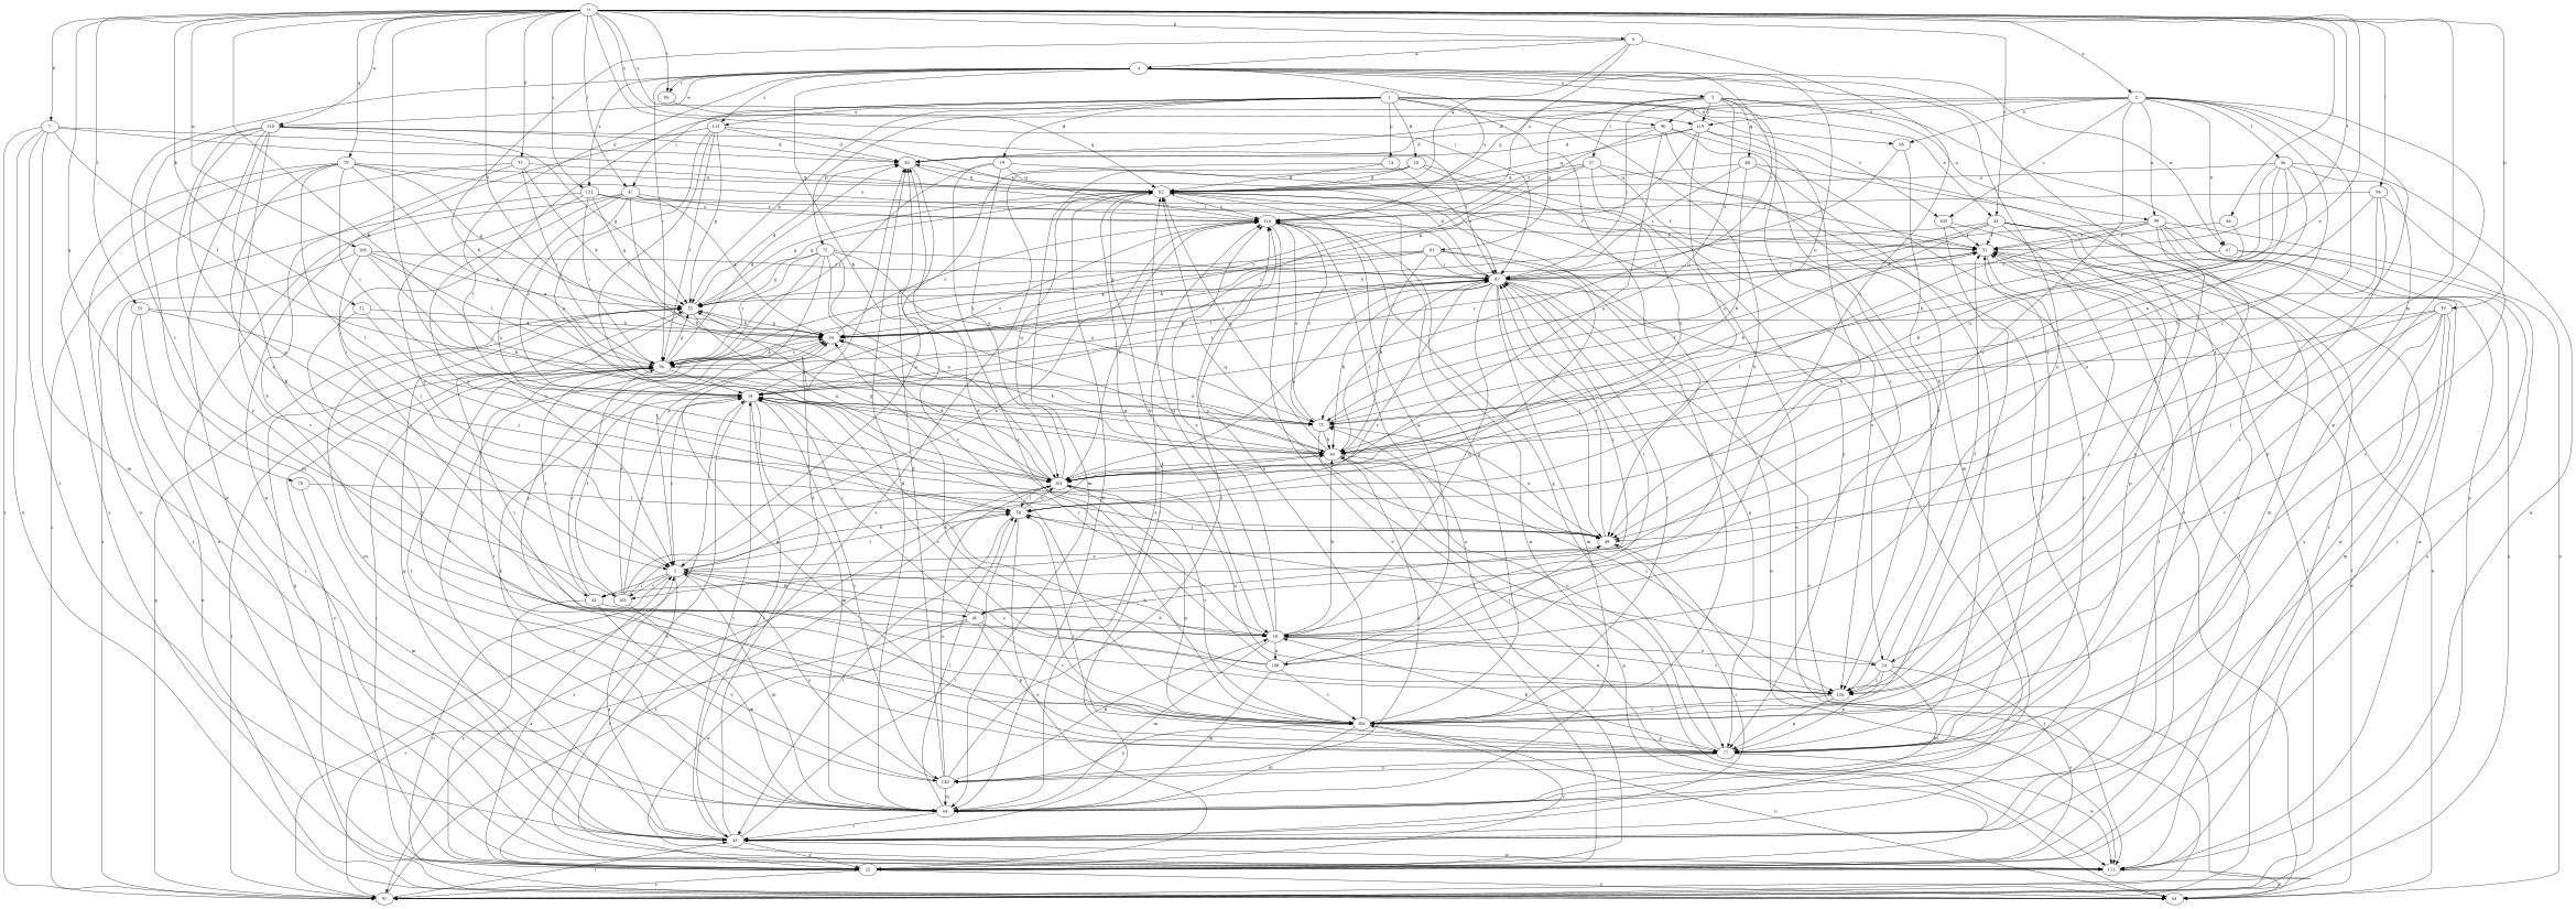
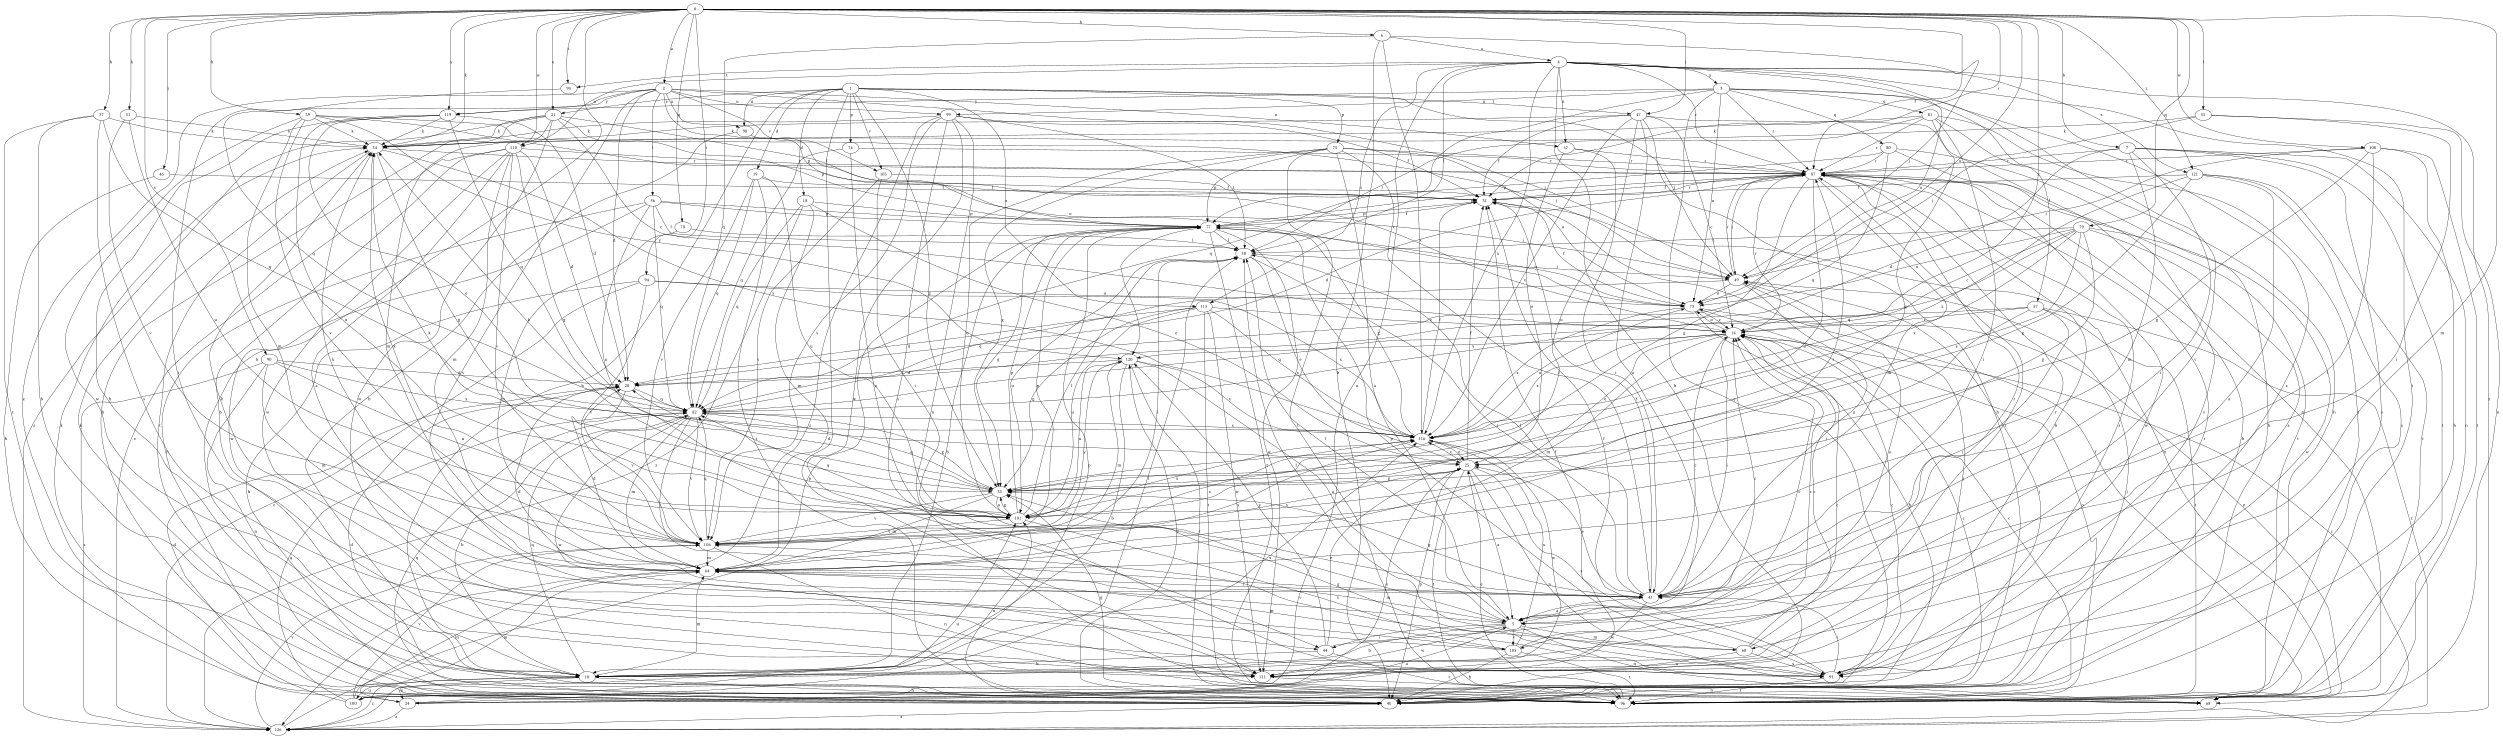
  strict digraph {
    fontname="PT Serif"
    node [fontname="PT Serif"]
    edge [fontname="PT Serif"]
    0
    2
    6
    7
    14
    21
    31
    37
    39
    40
    46
    47
    51
    54
    55
    60
    73
    78
    79
    87
    90
    94
    95
    108
    110
    119
    121
-   44 [label=41]
+   44
    49
    98
    103
    20
    24
    56
    67
    77
    99
    105
    82
    4
    116
    91
    96
    64
    68
    45
    25
    120
    126
    111
    10
    106
    101
    5
    35
    58
    1
    18
    19
    74
    75
    115
    100
    3
    57
    80
    81
    0 -> 2 [label=a]
    0 -> 6 [label=b]
    0 -> 7 [label=b]
    0 -> 14 [label=c]
    0 -> 21 [label=e]
    0 -> 31 [label=f]
    0 -> 37 [label=h]
    0 -> 39 [label=h]
    0 -> 40 [label=h]
    0 -> 46 [label=j]
    0 -> 47 [label=j]
    0 -> 51 [label=k]
    0 -> 54 [label=k]
    0 -> 55 [label=l]
    0 -> 60 [label=m]
    0 -> 73 [label=o]
    0 -> 78 [label=q]
    0 -> 79 [label=q]
    0 -> 87 [label=r]
    0 -> 90 [label=s]
    0 -> 94 [label=t]
    0 -> 95 [label=t]
    0 -> 108 [label=w]
    0 -> 110 [label=w]
    0 -> 119 [label=y]
    0 -> 121 [label=z]
-   2 -> 90 [label=s]
    2 -> 119 [label=y]
    2 -> 44 [label=i]
    2 -> 49 [label=j]
    2 -> 98 [label=u]
    2 -> 103 [label=v]
    2 -> 20 [label=d]
    2 -> 24 [label=e]
    2 -> 56 [label=l]
    2 -> 67 [label=n]
    2 -> 77 [label=p]
    2 -> 99 [label=u]
    2 -> 105 [label=v]
    6 -> 40 [label=h]
    6 -> 49 [label=j]
    6 -> 82 [label=q]
    6 -> 4 [label=a]
    6 -> 116 [label=x]
    7 -> 87 [label=r]
    7 -> 20 [label=d]
    7 -> 91 [label=s]
    7 -> 96 [label=t]
    7 -> 64 [label=m]
    7 -> 68 [label=n]
    7 -> 45 [label=i]
    14 -> 73 [label=o]
    14 -> 87 [label=r]
    14 -> 116 [label=x]
    14 -> 64 [label=m]
    14 -> 45 [label=i]
    14 -> 25 [label=e]
    14 -> 120 [label=y]
    21 -> 14 [label=c]
    21 -> 31 [label=f]
    21 -> 40 [label=h]
    21 -> 54 [label=k]
    21 -> 77 [label=p]
    21 -> 64 [label=m]
    21 -> 126 [label=z]
    21 -> 111 [label=w]
    31 -> 87 [label=r]
    31 -> 77 [label=p]
    31 -> 68 [label=n]
    37 -> 54 [label=k]
    37 -> 82 [label=q]
    37 -> 91 [label=s]
    37 -> 96 [label=t]
    37 -> 10 [label=b]
    39 -> 54 [label=k]
    39 -> 73 [label=o]
    39 -> 49 [label=j]
    39 -> 64 [label=m]
    39 -> 120 [label=y]
    39 -> 111 [label=w]
    39 -> 106 [label=v]
    40 -> 54 [label=k]
    40 -> 87 [label=r]
    40 -> 49 [label=j]
    40 -> 82 [label=q]
    40 -> 120 [label=y]
    40 -> 126 [label=z]
    40 -> 101 [label=u]
    46 -> 31 [label=f]
    46 -> 40 [label=h]
    47 -> 14 [label=c]
    47 -> 31 [label=f]
    47 -> 40 [label=h]
    47 -> 54 [label=k]
    47 -> 116 [label=x]
    47 -> 68 [label=n]
    47 -> 101 [label=u]
    47 -> 5 [label=a]
    51 -> 54 [label=k]
    51 -> 106 [label=v]
    51 -> 101 [label=u]
    54 -> 87 [label=r]
    54 -> 116 [label=x]
    54 -> 96 [label=t]
    54 -> 35 [label=g]
    55 -> 54 [label=k]
    55 -> 49 [label=j]
    55 -> 68 [label=n]
    55 -> 45 [label=i]
    60 -> 14 [label=c]
    60 -> 87 [label=r]
    60 -> 77 [label=p]
    60 -> 91 [label=s]
    60 -> 111 [label=w]
    60 -> 106 [label=v]
    73 -> 14 [label=c]
    73 -> 31 [label=f]
    73 -> 40 [label=h]
    73 -> 116 [label=x]
    73 -> 68 [label=n]
    78 -> 64 [label=m]
    78 -> 58 [label=l]
    79 -> 14 [label=c]
    79 -> 73 [label=o]
    79 -> 82 [label=q]
    79 -> 116 [label=x]
    79 -> 25 [label=e]
    79 -> 111 [label=w]
    79 -> 5 [label=a]
    79 -> 35 [label=g]
    79 -> 58 [label=l]
    87 -> 31 [label=f]
    87 -> 40 [label=h]
    87 -> 49 [label=j]
    87 -> 20 [label=d]
    87 -> 77 [label=p]
    87 -> 91 [label=s]
    87 -> 96 [label=t]
    87 -> 64 [label=m]
    87 -> 111 [label=w]
    87 -> 10 [label=b]
    87 -> 101 [label=u]
    87 -> 35 [label=g]
    90 -> 20 [label=d]
    90 -> 116 [label=x]
    90 -> 64 [label=m]
    90 -> 68 [label=n]
    90 -> 126 [label=z]
    90 -> 101 [label=u]
    94 -> 40 [label=h]
    94 -> 73 [label=o]
    94 -> 116 [label=x]
    94 -> 126 [label=z]
    94 -> 106 [label=v]
    95 -> 82 [label=q]
    108 -> 40 [label=h]
    108 -> 87 [label=r]
    108 -> 49 [label=j]
    108 -> 96 [label=t]
    108 -> 45 [label=i]
    108 -> 35 [label=g]
    110 -> 87 [label=r]
    110 -> 20 [label=d]
    110 -> 64 [label=m]
    110 -> 126 [label=z]
    110 -> 111 [label=w]
    110 -> 10 [label=b]
    110 -> 106 [label=v]
    110 -> 5 [label=a]
    110 -> 35 [label=g]
    119 -> 54 [label=k]
    119 -> 20 [label=d]
    119 -> 82 [label=q]
    119 -> 25 [label=e]
    119 -> 10 [label=b]
    119 -> 101 [label=u]
    121 -> 31 [label=f]
    121 -> 116 [label=x]
    121 -> 91 [label=s]
    121 -> 96 [label=t]
    121 -> 5 [label=a]
    121 -> 35 [label=g]
    44 -> 14 [label=c]
    44 -> 96 [label=t]
    44 -> 25 [label=e]
    44 -> 120 [label=y]
    44 -> 10 [label=b]
    49 -> 73 [label=o]
    49 -> 87 [label=r]
    49 -> 82 [label=q]
    49 -> 45 [label=i]
    49 -> 5 [label=a]
    98 -> 14 [label=c]
    98 -> 10 [label=b]
    103 -> 31 [label=f]
    103 -> 45 [label=i]
    103 -> 106 [label=v]
    20 -> 82 [label=q]
    20 -> 106 [label=v]
    24 -> 31 [label=f]
    24 -> 77 [label=p]
    24 -> 64 [label=m]
    24 -> 25 [label=e]
    24 -> 126 [label=z]
    24 -> 58 [label=l]
    56 -> 40 [label=h]
    56 -> 49 [label=j]
    56 -> 77 [label=p]
    56 -> 82 [label=q]
    56 -> 111 [label=w]
    56 -> 101 [label=u]
    56 -> 58 [label=l]
    67 -> 87 [label=r]
    67 -> 45 [label=i]
    67 -> 25 [label=e]
    77 -> 31 [label=f]
    77 -> 73 [label=o]
    77 -> 96 [label=t]
    77 -> 120 [label=y]
    77 -> 111 [label=w]
    77 -> 10 [label=b]
-   77 -> 54 [label=g]
+   77 -> 35 [label=g]
    77 -> 58 [label=l]
    99 -> 31 [label=f]
    99 -> 54 [label=k]
    99 -> 91 [label=s]
    99 -> 68 [label=n]
    99 -> 126 [label=z]
    99 -> 111 [label=w]
    99 -> 106 [label=v]
    99 -> 58 [label=l]
    105 -> 14 [label=c]
    105 -> 40 [label=h]
    105 -> 54 [label=k]
    105 -> 116 [label=x]
    105 -> 96 [label=t]
    105 -> 64 [label=m]
    82 -> 116 [label=x]
    82 -> 64 [label=m]
    82 -> 45 [label=i]
    82 -> 111 [label=w]
    82 -> 10 [label=b]
    82 -> 106 [label=v]
    82 -> 35 [label=g]
    4 -> 40 [label=h]
    4 -> 73 [label=o]
    4 -> 87 [label=r]
    4 -> 95 [label=t]
    4 -> 110 [label=w]
    4 -> 121 [label=z]
    4 -> 67 [label=n]
    4 -> 105 [label=v]
    4 -> 116 [label=x]
    4 -> 96 [label=t]
    4 -> 126 [label=z]
    4 -> 58 [label=l]
    4 -> 115 [label=x]
    4 -> 100 [label=u]
    4 -> 3 [label=a]
    116 -> 31 [label=f]
    116 -> 73 [label=o]
    116 -> 77 [label=g]
    116 -> 25 [label=e]
    116 -> 111 [label=w]
    91 -> 14 [label=c]
    91 -> 31 [label=f]
    91 -> 49 [label=j]
    91 -> 96 [label=t]
    91 -> 45 [label=i]
    91 -> 35 [label=g]
    91 -> 58 [label=l]
    96 -> 14 [label=c]
    96 -> 54 [label=k]
    96 -> 73 [label=o]
    96 -> 20 [label=d]
    96 -> 25 [label=e]
    96 -> 35 [label=g]
    64 -> 54 [label=k]
    64 -> 20 [label=d]
    64 -> 116 [label=x]
    64 -> 45 [label=i]
    64 -> 58 [label=l]
    68 -> 31 [label=f]
    45 -> 14 [label=c]
    45 -> 31 [label=f]
    45 -> 20 [label=d]
    45 -> 25 [label=e]
    45 -> 111 [label=w]
    45 -> 5 [label=a]
    45 -> 35 [label=g]
    45 -> 58 [label=l]
    25 -> 31 [label=f]
    25 -> 40 [label=p]
    25 -> 116 [label=x]
    25 -> 91 [label=s]
    25 -> 96 [label=t]
    25 -> 68 [label=n]
    25 -> 106 [label=v]
    25 -> 5 [label=a]
    25 -> 35 [label=g]
    120 -> 20 [label=d]
    120 -> 116 [label=x]
    120 -> 96 [label=t]
    120 -> 64 [label=m]
    120 -> 10 [label=b]
    120 -> 101 [label=u]
    120 -> 5 [label=a]
    126 -> 14 [label=c]
    126 -> 77 [label=p]
    126 -> 106 [label=v]
    126 -> 101 [label=u]
    111 -> 68 [label=n]
    10 -> 14 [label=c]
    10 -> 40 [label=h]
    10 -> 87 [label=r]
    10 -> 24 [label=e]
    10 -> 82 [label=q]
    10 -> 116 [label=x]
    10 -> 64 [label=m]
    10 -> 126 [label=z]
    10 -> 100 [label=u]
    106 -> 54 [label=k]
    106 -> 87 [label=r]
    106 -> 77 [label=p]
    106 -> 82 [label=q]
    106 -> 116 [label=x]
    106 -> 64 [label=m]
    106 -> 68 [label=n]
    106 -> 120 [label=y]
    101 -> 54 [label=k]
    101 -> 77 [label=p]
    101 -> 82 [label=q]
    101 -> 116 [label=x]
    101 -> 91 [label=s]
    101 -> 106 [label=v]
    101 -> 35 [label=g]
    101 -> 58 [label=l]
    5 -> 14 [label=c]
    5 -> 60 [label=m]
    5 -> 87 [label=r]
    5 -> 44 [label=i]
    5 -> 105 [label=v]
    5 -> 64 [label=m]
    5 -> 68 [label=n]
-   5 -> 111 [label=t]
+   5 -> 111 [label=w]
    5 -> 10 [label=b]
    5 -> 58 [label=l]
    35 -> 54 [label=k]
    35 -> 20 [label=d]
    35 -> 82 [label=q]
    35 -> 64 [label=m]
    35 -> 106 [label=v]
    35 -> 101 [label=u]
    58 -> 49 [label=j]
    58 -> 45 [label=i]
    58 -> 25 [label=e]
    58 -> 101 [label=u]
    1 -> 21 [label=e]
    1 -> 47 [label=j]
    1 -> 44 [label=i]
    1 -> 49 [label=j]
    1 -> 98 [label=u]
    1 -> 103 [label=v]
    1 -> 10 [label=b]
    1 -> 35 [label=g]
    1 -> 18 [label=d]
    1 -> 19 [label=d]
    1 -> 74 [label=p]
    1 -> 75 [label=p]
    1 -> 115 [label=x]
    18 -> 77 [label=p]
    18 -> 82 [label=q]
    18 -> 64 [label=m]
    18 -> 25 [label=e]
    18 -> 126 [label=z]
    19 -> 31 [label=f]
    19 -> 82 [label=q]
    19 -> 96 [label=t]
    19 -> 106 [label=v]
    19 -> 101 [label=u]
    74 -> 87 [label=r]
    74 -> 82 [label=q]
    74 -> 5 [label=a]
    75 -> 73 [label=o]
    75 -> 87 [label=r]
    75 -> 77 [label=p]
    75 -> 96 [label=t]
    75 -> 45 [label=i]
    75 -> 101 [label=u]
    75 -> 5 [label=a]
    75 -> 35 [label=g]
    115 -> 14 [label=c]
    115 -> 20 [label=d]
    115 -> 116 [label=x]
    115 -> 96 [label=t]
    115 -> 111 [label=w]
    115 -> 101 [label=u]
    115 -> 35 [label=g]
    100 -> 14 [label=c]
    100 -> 49 [label=j]
    100 -> 20 [label=d]
    100 -> 82 [label=q]
    100 -> 64 [label=m]
    100 -> 106 [label=v]
    100 -> 5 [label=a]
    3 -> 73 [label=o]
    3 -> 87 [label=r]
    3 -> 119 [label=y]
    3 -> 24 [label=e]
    3 -> 99 [label=u]
    3 -> 82 [label=q]
    3 -> 91 [label=s]
    3 -> 57 [label=l]
    3 -> 80 [label=q]
    3 -> 81 [label=q]
    57 -> 14 [label=c]
    57 -> 82 [label=q]
    57 -> 96 [label=t]
    57 -> 45 [label=i]
    57 -> 126 [label=z]
    57 -> 101 [label=u]
    80 -> 40 [label=h]
    80 -> 87 [label=r]
    80 -> 77 [label=p]
    80 -> 82 [label=q]
    80 -> 91 [label=s]
    81 -> 40 [label=h]
    81 -> 54 [label=k]
    81 -> 87 [label=r]
    81 -> 96 [label=t]
    81 -> 45 [label=i]
    81 -> 35 [label=g]
    81 -> 58 [label=l]
  }
